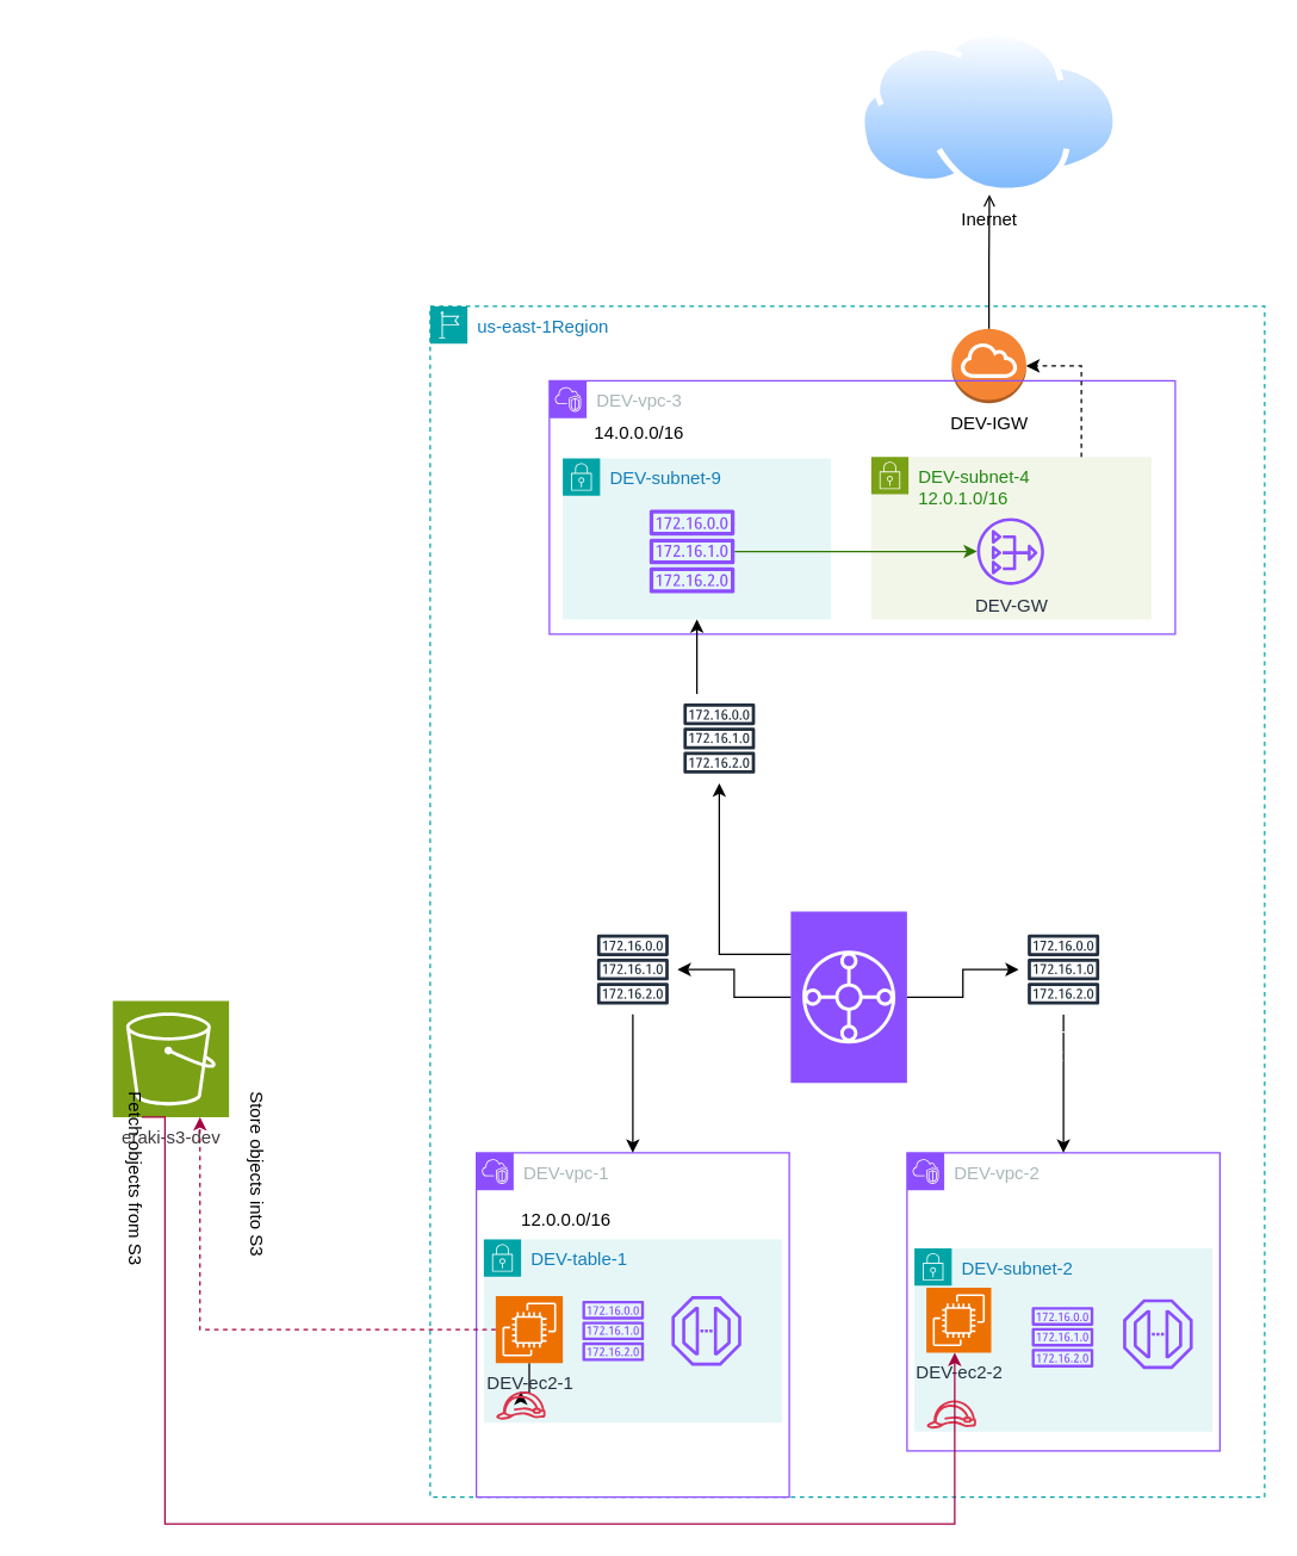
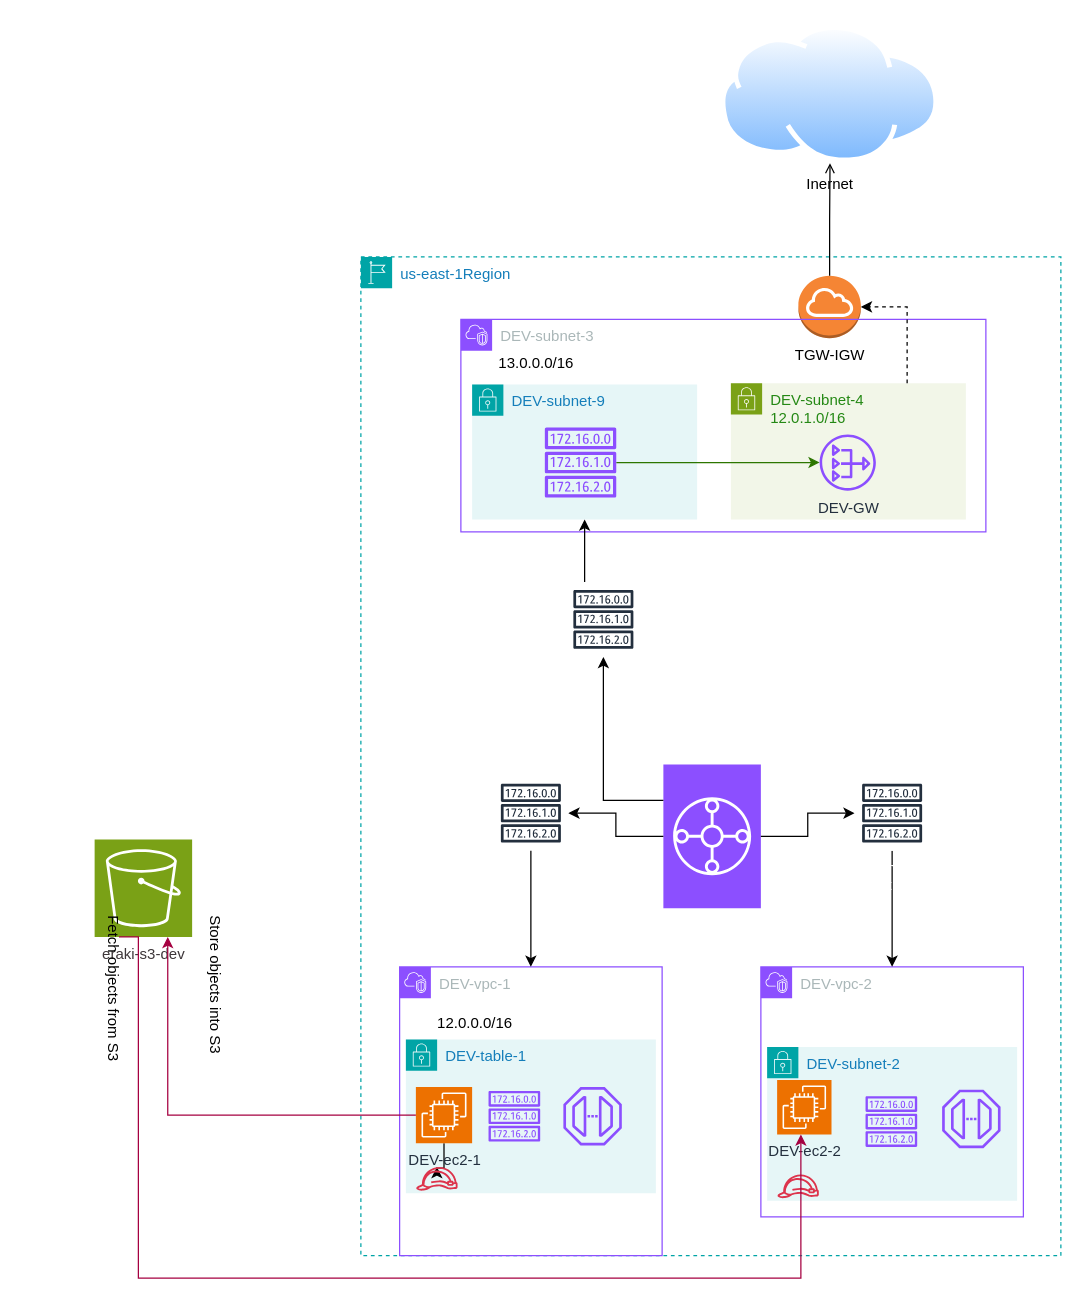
  <mxCell id="0" />
  <mxCell id="1" parent="0" />
  <mxCell id="2" value="us-east-1Region" style="points=[[0,0],[0.25,0],[0.5,0],[0.75,0],[1,0],[1,0.25],[1,0.5],[1,0.75],[1,1],[0.75,1],[0.5,1],[0.25,1],[0,1],[0,0.75],[0,0.5],[0,0.25]];outlineConnect=0;gradientColor=none;html=1;whiteSpace=wrap;fontSize=12;fontStyle=0;container=1;pointerEvents=0;collapsible=0;recursiveResize=0;shape=mxgraph.aws4.group;grIcon=mxgraph.aws4.group_region;strokeColor=#00A4A6;fillColor=none;verticalAlign=top;align=left;spacingLeft=30;fontColor=#147EBA;dashed=1;" parent="1" vertex="1"><mxGeometry x="288" y="205" width="560" height="799" as="geometry" /></mxCell>
  <mxCell id="3" value="DEV-vpc-2" style="points=[[0,0],[0.25,0],[0.5,0],[0.75,0],[1,0],[1,0.25],[1,0.5],[1,0.75],[1,1],[0.75,1],[0.5,1],[0.25,1],[0,1],[0,0.75],[0,0.5],[0,0.25]];outlineConnect=0;gradientColor=none;html=1;whiteSpace=wrap;fontSize=12;fontStyle=0;container=1;pointerEvents=0;collapsible=0;recursiveResize=0;shape=mxgraph.aws4.group;grIcon=mxgraph.aws4.group_vpc2;strokeColor=#8C4FFF;fillColor=none;verticalAlign=top;align=left;spacingLeft=30;fontColor=#AAB7B8;dashed=0;" parent="2" vertex="1"><mxGeometry x="320" y="568" width="210" height="200" as="geometry" /></mxCell>
  <mxCell id="4" value="DEV-subnet-2" style="points=[[0,0],[0.25,0],[0.5,0],[0.75,0],[1,0],[1,0.25],[1,0.5],[1,0.75],[1,1],[0.75,1],[0.5,1],[0.25,1],[0,1],[0,0.75],[0,0.5],[0,0.25]];outlineConnect=0;gradientColor=none;html=1;whiteSpace=wrap;fontSize=12;fontStyle=0;container=1;pointerEvents=0;collapsible=0;recursiveResize=0;shape=mxgraph.aws4.group;grIcon=mxgraph.aws4.group_security_group;grStroke=0;strokeColor=#00A4A6;fillColor=#E6F6F7;verticalAlign=top;align=left;spacingLeft=30;fontColor=#147EBA;dashed=0;" parent="3" vertex="1"><mxGeometry x="5" y="64" width="200" height="123" as="geometry" /></mxCell>
  <mxCell id="5" value="DEV-ec2-2" style="sketch=0;points=[[0,0,0],[0.25,0,0],[0.5,0,0],[0.75,0,0],[1,0,0],[0,1,0],[0.25,1,0],[0.5,1,0],[0.75,1,0],[1,1,0],[0,0.25,0],[0,0.5,0],[0,0.75,0],[1,0.25,0],[1,0.5,0],[1,0.75,0]];outlineConnect=0;fontColor=#232F3E;fillColor=#ED7100;strokeColor=#ffffff;dashed=0;verticalLabelPosition=bottom;verticalAlign=top;align=center;html=1;fontSize=12;fontStyle=0;aspect=fixed;shape=mxgraph.aws4.resourceIcon;resIcon=mxgraph.aws4.ec2;" parent="4" vertex="1"><mxGeometry x="8" y="26.5" width="43.5" height="43.5" as="geometry" /></mxCell>
  <mxCell id="6" value="" style="sketch=0;outlineConnect=0;fontColor=#232F3E;gradientColor=none;fillColor=#8C4FFF;strokeColor=none;dashed=0;verticalLabelPosition=bottom;verticalAlign=top;align=center;html=1;fontSize=12;fontStyle=0;aspect=fixed;pointerEvents=1;shape=mxgraph.aws4.route_table;" parent="4" vertex="1"><mxGeometry x="78.6" y="39.5" width="41.57" height="40.5" as="geometry" /></mxCell>
  <mxCell id="7" value="" style="sketch=0;outlineConnect=0;fontColor=#232F3E;gradientColor=none;fillColor=#8C4FFF;strokeColor=none;dashed=0;verticalLabelPosition=bottom;verticalAlign=top;align=center;html=1;fontSize=12;fontStyle=0;aspect=fixed;pointerEvents=1;shape=mxgraph.aws4.endpoint;" vertex="1" parent="4"><mxGeometry x="140" y="34.25" width="46.75" height="46.75" as="geometry" /></mxCell>
  <mxCell id="8" value="" style="sketch=0;outlineConnect=0;fontColor=#232F3E;gradientColor=none;fillColor=#DD344C;strokeColor=none;dashed=0;verticalLabelPosition=bottom;verticalAlign=top;align=center;html=1;fontSize=12;fontStyle=0;aspect=fixed;pointerEvents=1;shape=mxgraph.aws4.role;" vertex="1" parent="4"><mxGeometry x="8" y="102" width="33.68" height="19" as="geometry" /></mxCell>
  <mxCell id="9" style="edgeStyle=orthogonalEdgeStyle;rounded=0;orthogonalLoop=1;jettySize=auto;html=1;" parent="2" source="18" target="3" edge="1"><mxGeometry relative="1" as="geometry" /></mxCell>
  <mxCell id="10" value="&lt;font color=&quot;#ffffff&quot;&gt;DEV-TGW&lt;/font&gt;" style="sketch=0;points=[[0,0,0],[0.25,0,0],[0.5,0,0],[0.75,0,0],[1,0,0],[0,1,0],[0.25,1,0],[0.5,1,0],[0.75,1,0],[1,1,0],[0,0.25,0],[0,0.5,0],[0,0.75,0],[1,0.25,0],[1,0.5,0],[1,0.75,0]];outlineConnect=0;fontColor=#232F3E;fillColor=#8C4FFF;strokeColor=#ffffff;dashed=0;verticalLabelPosition=bottom;verticalAlign=top;align=center;html=1;fontSize=12;fontStyle=0;aspect=fixed;shape=mxgraph.aws4.resourceIcon;resIcon=mxgraph.aws4.transit_gateway;" parent="2" vertex="1"><mxGeometry x="242" y="406" width="78" height="115" as="geometry" /></mxCell>
- <mxCell id="11" value="DEV-IGW" style="outlineConnect=0;dashed=0;verticalLabelPosition=bottom;verticalAlign=top;align=center;html=1;shape=mxgraph.aws3.internet_gateway;fillColor=#F58534;gradientColor=none;" parent="2" vertex="1"><mxGeometry x="350" y="15" width="50" height="50" as="geometry" /></mxCell>
+ <mxCell id="11" value="TGW-IGW" style="outlineConnect=0;dashed=0;verticalLabelPosition=bottom;verticalAlign=top;align=center;html=1;shape=mxgraph.aws3.internet_gateway;fillColor=#F58534;gradientColor=none;" parent="2" vertex="1"><mxGeometry x="350" y="15" width="50" height="50" as="geometry" /></mxCell>
  <mxCell id="12" value="DEV-vpc-1" style="points=[[0,0],[0.25,0],[0.5,0],[0.75,0],[1,0],[1,0.25],[1,0.5],[1,0.75],[1,1],[0.75,1],[0.5,1],[0.25,1],[0,1],[0,0.75],[0,0.5],[0,0.25]];outlineConnect=0;gradientColor=none;html=1;whiteSpace=wrap;fontSize=12;fontStyle=0;container=1;pointerEvents=0;collapsible=0;recursiveResize=0;shape=mxgraph.aws4.group;grIcon=mxgraph.aws4.group_vpc2;strokeColor=#8C4FFF;fillColor=none;verticalAlign=top;align=left;spacingLeft=30;fontColor=#AAB7B8;dashed=0;" parent="2" vertex="1"><mxGeometry x="31" y="568" width="210" height="231" as="geometry" /></mxCell>
  <mxCell id="13" value="12.0.0.0/16" style="text;html=1;align=center;verticalAlign=middle;resizable=0;points=[];autosize=1;strokeColor=none;fillColor=none;" parent="12" vertex="1"><mxGeometry x="20" y="30" width="80" height="30" as="geometry" /></mxCell>
  <mxCell id="14" value="&lt;font color=&quot;#ffffff&quot;&gt;Attachment&amp;nbsp; &amp;amp;&lt;br style=&quot;&quot;&gt;&amp;nbsp;Attachment Route table&lt;/font&gt;" style="sketch=0;outlineConnect=0;fontColor=#232F3E;gradientColor=none;strokeColor=#232F3E;fillColor=#ffffff;dashed=0;verticalLabelPosition=bottom;verticalAlign=top;align=center;html=1;fontSize=12;fontStyle=0;aspect=fixed;shape=mxgraph.aws4.resourceIcon;resIcon=mxgraph.aws4.route_table;" parent="2" vertex="1"><mxGeometry x="106" y="415" width="60" height="60" as="geometry" /></mxCell>
  <mxCell id="15" value="" style="edgeStyle=orthogonalEdgeStyle;rounded=0;orthogonalLoop=1;jettySize=auto;html=1;entryX=1;entryY=0.5;entryDx=0;entryDy=0;" parent="2" source="10" target="14" edge="1"><mxGeometry relative="1" as="geometry"><mxPoint x="376" y="445" as="sourcePoint" /><mxPoint x="236" y="738" as="targetPoint" /></mxGeometry></mxCell>
  <mxCell id="16" style="edgeStyle=orthogonalEdgeStyle;rounded=0;orthogonalLoop=1;jettySize=auto;html=1;entryX=0.5;entryY=0;entryDx=0;entryDy=0;" parent="2" source="14" target="12" edge="1"><mxGeometry relative="1" as="geometry" /></mxCell>
  <mxCell id="17" value="" style="edgeStyle=orthogonalEdgeStyle;rounded=0;orthogonalLoop=1;jettySize=auto;html=1;" parent="2" source="10" target="18" edge="1"><mxGeometry relative="1" as="geometry"><mxPoint x="464" y="715" as="sourcePoint" /><mxPoint x="695" y="883" as="targetPoint" /></mxGeometry></mxCell>
  <mxCell id="18" value="&lt;font color=&quot;#ffffff&quot;&gt;Attachment&amp;nbsp; &amp;amp;&lt;br style=&quot;&quot;&gt;&amp;nbsp;Attachment Route table&lt;/font&gt;" style="sketch=0;outlineConnect=0;fontColor=#232F3E;gradientColor=none;strokeColor=#232F3E;fillColor=#ffffff;dashed=0;verticalLabelPosition=bottom;verticalAlign=top;align=center;html=1;fontSize=12;fontStyle=0;aspect=fixed;shape=mxgraph.aws4.resourceIcon;resIcon=mxgraph.aws4.route_table;" parent="2" vertex="1"><mxGeometry x="395" y="415" width="60" height="60" as="geometry" /></mxCell>
  <mxCell id="19" value="&lt;font color=&quot;#ffffff&quot;&gt;Attachment&amp;nbsp; &amp;amp;&lt;br&gt;&amp;nbsp;Attachment Route table&lt;/font&gt;" style="sketch=0;outlineConnect=0;fontColor=#232F3E;gradientColor=none;strokeColor=#232F3E;fillColor=#ffffff;dashed=0;verticalLabelPosition=bottom;verticalAlign=top;align=center;html=1;fontSize=12;fontStyle=0;aspect=fixed;shape=mxgraph.aws4.resourceIcon;resIcon=mxgraph.aws4.route_table;" parent="2" vertex="1"><mxGeometry x="164" y="260" width="60" height="60" as="geometry" /></mxCell>
  <mxCell id="20" value="" style="edgeStyle=orthogonalEdgeStyle;rounded=0;orthogonalLoop=1;jettySize=auto;html=1;exitX=0;exitY=0.25;exitDx=0;exitDy=0;exitPerimeter=0;entryX=0.5;entryY=1;entryDx=0;entryDy=0;" parent="2" source="10" target="19" edge="1"><mxGeometry relative="1" as="geometry"><mxPoint x="396" y="361" as="sourcePoint" /><mxPoint x="130" y="210" as="targetPoint" /></mxGeometry></mxCell>
- <mxCell id="21" value="DEV-vpc-3" style="points=[[0,0],[0.25,0],[0.5,0],[0.75,0],[1,0],[1,0.25],[1,0.5],[1,0.75],[1,1],[0.75,1],[0.5,1],[0.25,1],[0,1],[0,0.75],[0,0.5],[0,0.25]];outlineConnect=0;gradientColor=none;html=1;whiteSpace=wrap;fontSize=12;fontStyle=0;container=1;pointerEvents=0;collapsible=0;recursiveResize=0;shape=mxgraph.aws4.group;grIcon=mxgraph.aws4.group_vpc2;strokeColor=#8C4FFF;fillColor=none;verticalAlign=top;align=left;spacingLeft=30;fontColor=#AAB7B8;dashed=0;" parent="2" vertex="1"><mxGeometry x="80" y="50" width="420" height="170" as="geometry" /></mxCell>
+ <mxCell id="21" value="DEV-subnet-3" style="points=[[0,0],[0.25,0],[0.5,0],[0.75,0],[1,0],[1,0.25],[1,0.5],[1,0.75],[1,1],[0.75,1],[0.5,1],[0.25,1],[0,1],[0,0.75],[0,0.5],[0,0.25]];outlineConnect=0;gradientColor=none;html=1;whiteSpace=wrap;fontSize=12;fontStyle=0;container=1;pointerEvents=0;collapsible=0;recursiveResize=0;shape=mxgraph.aws4.group;grIcon=mxgraph.aws4.group_vpc2;strokeColor=#8C4FFF;fillColor=none;verticalAlign=top;align=left;spacingLeft=30;fontColor=#AAB7B8;dashed=0;" parent="2" vertex="1"><mxGeometry x="80" y="50" width="420" height="170" as="geometry" /></mxCell>
  <mxCell id="22" value="DEV-subnet-4&lt;br&gt;12.0.1.0/16" style="points=[[0,0],[0.25,0],[0.5,0],[0.75,0],[1,0],[1,0.25],[1,0.5],[1,0.75],[1,1],[0.75,1],[0.5,1],[0.25,1],[0,1],[0,0.75],[0,0.5],[0,0.25]];outlineConnect=0;gradientColor=none;html=1;whiteSpace=wrap;fontSize=12;fontStyle=0;container=1;pointerEvents=0;collapsible=0;recursiveResize=0;shape=mxgraph.aws4.group;grIcon=mxgraph.aws4.group_security_group;grStroke=0;strokeColor=#7AA116;fillColor=#F2F6E8;verticalAlign=top;align=left;spacingLeft=30;fontColor=#248814;dashed=0;" parent="21" vertex="1"><mxGeometry x="216" y="51" width="188" height="109" as="geometry" /></mxCell>
- <mxCell id="23" value="14.0.0.0/16" style="text;html=1;align=center;verticalAlign=middle;resizable=0;points=[];autosize=1;strokeColor=none;fillColor=none;" parent="21" vertex="1"><mxGeometry x="20" y="20" width="80" height="30" as="geometry" /></mxCell>
+ <mxCell id="23" value="13.0.0.0/16" style="text;html=1;align=center;verticalAlign=middle;resizable=0;points=[];autosize=1;strokeColor=none;fillColor=none;" parent="21" vertex="1"><mxGeometry x="20" y="20" width="80" height="30" as="geometry" /></mxCell>
  <mxCell id="24" value="DEV-subnet-9" style="points=[[0,0],[0.25,0],[0.5,0],[0.75,0],[1,0],[1,0.25],[1,0.5],[1,0.75],[1,1],[0.75,1],[0.5,1],[0.25,1],[0,1],[0,0.75],[0,0.5],[0,0.25]];outlineConnect=0;gradientColor=none;html=1;whiteSpace=wrap;fontSize=12;fontStyle=0;container=1;pointerEvents=0;collapsible=0;recursiveResize=0;shape=mxgraph.aws4.group;grIcon=mxgraph.aws4.group_security_group;grStroke=0;strokeColor=#00A4A6;fillColor=#E6F6F7;verticalAlign=top;align=left;spacingLeft=30;fontColor=#147EBA;dashed=0;" parent="2" vertex="1"><mxGeometry x="89" y="102" width="180" height="108" as="geometry" /></mxCell>
  <mxCell id="25" value="DEV-GW" style="sketch=0;outlineConnect=0;fontColor=#232F3E;gradientColor=none;fillColor=#8C4FFF;strokeColor=none;dashed=0;verticalLabelPosition=bottom;verticalAlign=top;align=center;html=1;fontSize=12;fontStyle=0;aspect=fixed;pointerEvents=1;shape=mxgraph.aws4.nat_gateway;" parent="24" vertex="1"><mxGeometry x="278" y="40" width="45" height="45" as="geometry" /></mxCell>
  <mxCell id="26" style="edgeStyle=orthogonalEdgeStyle;rounded=0;orthogonalLoop=1;jettySize=auto;html=1;fillColor=#60a917;strokeColor=#2D7600;" parent="24" source="27" target="25" edge="1"><mxGeometry relative="1" as="geometry" /></mxCell>
  <mxCell id="27" value="" style="sketch=0;outlineConnect=0;fontColor=#232F3E;gradientColor=none;fillColor=#8C4FFF;strokeColor=none;dashed=0;verticalLabelPosition=bottom;verticalAlign=top;align=center;html=1;fontSize=12;fontStyle=0;aspect=fixed;pointerEvents=1;shape=mxgraph.aws4.route_table;" parent="24" vertex="1"><mxGeometry x="58" y="34.5" width="57.47" height="56" as="geometry" /></mxCell>
  <mxCell id="28" style="edgeStyle=orthogonalEdgeStyle;rounded=0;orthogonalLoop=1;jettySize=auto;html=1;exitX=0.25;exitY=0;exitDx=0;exitDy=0;exitPerimeter=0;entryX=0.5;entryY=1;entryDx=0;entryDy=0;" parent="2" source="19" target="24" edge="1"><mxGeometry relative="1" as="geometry" /></mxCell>
  <mxCell id="29" style="edgeStyle=orthogonalEdgeStyle;rounded=0;orthogonalLoop=1;jettySize=auto;html=1;exitX=0.75;exitY=0;exitDx=0;exitDy=0;entryX=1;entryY=0.5;entryDx=0;entryDy=0;entryPerimeter=0;dashed=1;" parent="2" source="22" target="11" edge="1"><mxGeometry relative="1" as="geometry" /></mxCell>
  <mxCell id="30" value="Inernet" style="image;aspect=fixed;perimeter=ellipsePerimeter;html=1;align=center;shadow=0;dashed=0;spacingTop=3;image=img/lib/active_directory/internet_cloud.svg;" parent="1" vertex="1"><mxGeometry x="576" y="20" width="174.6" height="110" as="geometry" /></mxCell>
  <mxCell id="31" value="DEV-table-1" style="points=[[0,0],[0.25,0],[0.5,0],[0.75,0],[1,0],[1,0.25],[1,0.5],[1,0.75],[1,1],[0.75,1],[0.5,1],[0.25,1],[0,1],[0,0.75],[0,0.5],[0,0.25]];outlineConnect=0;gradientColor=none;html=1;whiteSpace=wrap;fontSize=12;fontStyle=0;container=1;pointerEvents=0;collapsible=0;recursiveResize=0;shape=mxgraph.aws4.group;grIcon=mxgraph.aws4.group_security_group;grStroke=0;strokeColor=#00A4A6;fillColor=#E6F6F7;verticalAlign=top;align=left;spacingLeft=30;fontColor=#147EBA;dashed=0;" parent="1" vertex="1"><mxGeometry x="324" y="831" width="200" height="123" as="geometry" /></mxCell>
  <mxCell id="32" style="edgeStyle=orthogonalEdgeStyle;rounded=0;orthogonalLoop=1;jettySize=auto;html=1;exitX=0.5;exitY=1;exitDx=0;exitDy=0;exitPerimeter=0;" edge="1" parent="31" source="33" target="36"><mxGeometry relative="1" as="geometry" /></mxCell>
  <mxCell id="33" value="DEV-ec2-1" style="sketch=0;points=[[0,0,0],[0.25,0,0],[0.5,0,0],[0.75,0,0],[1,0,0],[0,1,0],[0.25,1,0],[0.5,1,0],[0.75,1,0],[1,1,0],[0,0.25,0],[0,0.5,0],[0,0.75,0],[1,0.25,0],[1,0.5,0],[1,0.75,0]];outlineConnect=0;fontColor=#232F3E;fillColor=#ED7100;strokeColor=#ffffff;dashed=0;verticalLabelPosition=bottom;verticalAlign=top;align=center;html=1;fontSize=12;fontStyle=0;aspect=fixed;shape=mxgraph.aws4.resourceIcon;resIcon=mxgraph.aws4.ec2;" parent="31" vertex="1"><mxGeometry x="8" y="38" width="45" height="45" as="geometry" /></mxCell>
  <mxCell id="34" value="" style="sketch=0;outlineConnect=0;fontColor=#232F3E;gradientColor=none;fillColor=#8C4FFF;strokeColor=none;dashed=0;verticalLabelPosition=bottom;verticalAlign=top;align=center;html=1;fontSize=12;fontStyle=0;aspect=fixed;pointerEvents=1;shape=mxgraph.aws4.route_table;" parent="31" vertex="1"><mxGeometry x="66" y="41.25" width="41.57" height="40.5" as="geometry" /></mxCell>
  <mxCell id="35" value="" style="sketch=0;outlineConnect=0;fontColor=#232F3E;gradientColor=none;fillColor=#8C4FFF;strokeColor=none;dashed=0;verticalLabelPosition=bottom;verticalAlign=top;align=center;html=1;fontSize=12;fontStyle=0;aspect=fixed;pointerEvents=1;shape=mxgraph.aws4.endpoint;" vertex="1" parent="31"><mxGeometry x="126" y="38.13" width="46.75" height="46.75" as="geometry" /></mxCell>
  <mxCell id="36" value="" style="sketch=0;outlineConnect=0;fontColor=#232F3E;gradientColor=none;fillColor=#DD344C;strokeColor=none;dashed=0;verticalLabelPosition=bottom;verticalAlign=top;align=center;html=1;fontSize=12;fontStyle=0;aspect=fixed;pointerEvents=1;shape=mxgraph.aws4.role;" vertex="1" parent="31"><mxGeometry x="8" y="102" width="33.68" height="19" as="geometry" /></mxCell>
  <mxCell id="37" style="edgeStyle=orthogonalEdgeStyle;rounded=0;orthogonalLoop=1;jettySize=auto;html=1;entryX=0.5;entryY=1;entryDx=0;entryDy=0;endArrow=open;" parent="1" source="11" target="30" edge="1"><mxGeometry relative="1" as="geometry" /></mxCell>
  <mxCell id="38" value="&lt;font color=&quot;#3e373a&quot;&gt;eraki-s3-dev&lt;/font&gt;" style="sketch=0;points=[[0,0,0],[0.25,0,0],[0.5,0,0],[0.75,0,0],[1,0,0],[0,1,0],[0.25,1,0],[0.5,1,0],[0.75,1,0],[1,1,0],[0,0.25,0],[0,0.5,0],[0,0.75,0],[1,0.25,0],[1,0.5,0],[1,0.75,0]];outlineConnect=0;fontColor=#232F3E;fillColor=#7AA116;strokeColor=#ffffff;dashed=0;verticalLabelPosition=bottom;verticalAlign=top;align=center;html=1;fontSize=12;fontStyle=0;aspect=fixed;shape=mxgraph.aws4.resourceIcon;resIcon=mxgraph.aws4.s3;" parent="1" vertex="1"><mxGeometry x="75" y="671" width="78" height="78" as="geometry" /></mxCell>
- <mxCell id="39" style="edgeStyle=orthogonalEdgeStyle;rounded=0;orthogonalLoop=1;jettySize=auto;html=1;exitX=0;exitY=0.5;exitDx=0;exitDy=0;exitPerimeter=0;entryX=0.75;entryY=1;entryDx=0;entryDy=0;entryPerimeter=0;fillColor=#d80073;strokeColor=#A50040;dashed=1;" parent="1" source="33" target="38" edge="1"><mxGeometry relative="1" as="geometry" /></mxCell>
+ <mxCell id="39" style="edgeStyle=orthogonalEdgeStyle;rounded=0;orthogonalLoop=1;jettySize=auto;html=1;exitX=0;exitY=0.5;exitDx=0;exitDy=0;exitPerimeter=0;entryX=0.75;entryY=1;entryDx=0;entryDy=0;entryPerimeter=0;fillColor=#d80073;strokeColor=#A50040;" parent="1" source="33" target="38" edge="1"><mxGeometry relative="1" as="geometry" /></mxCell>
  <mxCell id="40" style="edgeStyle=orthogonalEdgeStyle;rounded=0;orthogonalLoop=1;jettySize=auto;html=1;exitX=0.25;exitY=1;exitDx=0;exitDy=0;exitPerimeter=0;fillColor=#d80073;strokeColor=#A50040;" parent="1" source="38" target="5" edge="1"><mxGeometry relative="1" as="geometry"><Array as="points"><mxPoint x="110" y="1022" /><mxPoint x="640" y="1022" /></Array></mxGeometry></mxCell>
  <mxCell id="41" value="Store objects into S3" style="text;html=1;align=center;verticalAlign=middle;resizable=0;points=[];autosize=1;strokeColor=none;fillColor=none;rotation=90;" parent="1" vertex="1"><mxGeometry x="107" y="772" width="130" height="30" as="geometry" /></mxCell>
  <mxCell id="42" value="Fetch objects from S3" style="text;html=1;align=center;verticalAlign=middle;resizable=0;points=[];autosize=1;strokeColor=none;fillColor=none;rotation=90;" parent="1" vertex="1"><mxGeometry x="20" y="775" width="140" height="30" as="geometry" /></mxCell>
